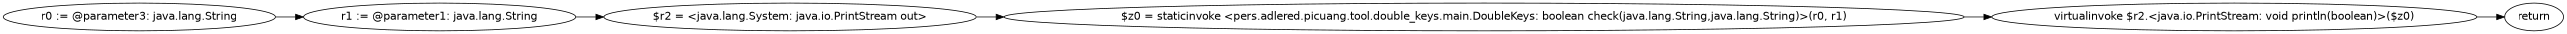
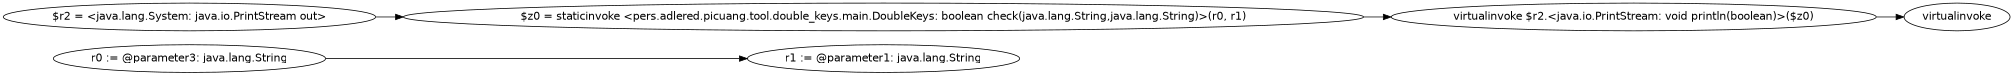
  digraph {
    fontname="DejaVu Sans"
    rankdir=LR
    node [fontname="DejaVu Sans"]
    edge [fontname="DejaVu Sans"]
    n1 [label="r0 := @parameter3: java.lang.String"]
    "r1 := @parameter1: java.lang.String"
    "$r2 = <java.lang.System: java.io.PrintStream out>"
    "$z0 = staticinvoke <pers.adlered.picuang.tool.double_keys.main.DoubleKeys: boolean check(java.lang.String,java.lang.String)>(r0, r1)"
    "virtualinvoke $r2.<java.io.PrintStream: void println(boolean)>($z0)"
-   return
+   return [label=virtualinvoke]
    n1 -> "r1 := @parameter1: java.lang.String"
-   "r1 := @parameter1: java.lang.String" -> "$r2 = <java.lang.System: java.io.PrintStream out>"
    "$r2 = <java.lang.System: java.io.PrintStream out>" -> "$z0 = staticinvoke <pers.adlered.picuang.tool.double_keys.main.DoubleKeys: boolean check(java.lang.String,java.lang.String)>(r0, r1)"
    "$z0 = staticinvoke <pers.adlered.picuang.tool.double_keys.main.DoubleKeys: boolean check(java.lang.String,java.lang.String)>(r0, r1)" -> "virtualinvoke $r2.<java.io.PrintStream: void println(boolean)>($z0)"
    "virtualinvoke $r2.<java.io.PrintStream: void println(boolean)>($z0)" -> return
  }
